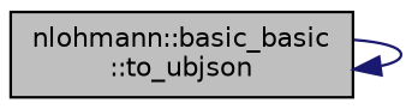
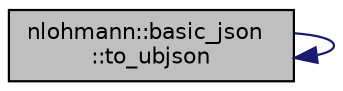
  digraph {
    rankdir=TB
-   n1 [color=black fillcolor=grey75 fontcolor=black fontname=Helvetica fontsize=10 height=0.2 label="nlohmann::basic_basic\l::to_ubjson" shape=record style=filled width=0.4]
+   n1 [color=black fillcolor=grey75 fontcolor=black fontname=Helvetica fontsize=10 height=0.2 label="nlohmann::basic_json\l::to_ubjson" shape=record style=filled width=0.4]
    n1 -> n1 [color=midnightblue fontname=Helvetica fontsize=10 labelfontname=Helvetica labelfontsize=10 style=solid]
  }
